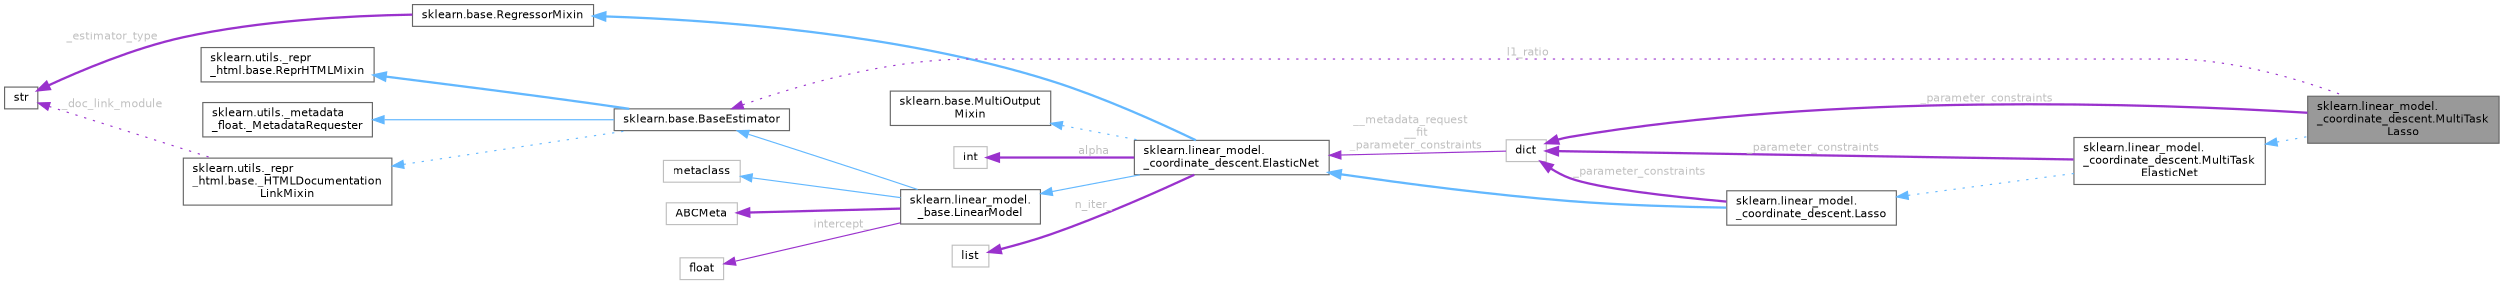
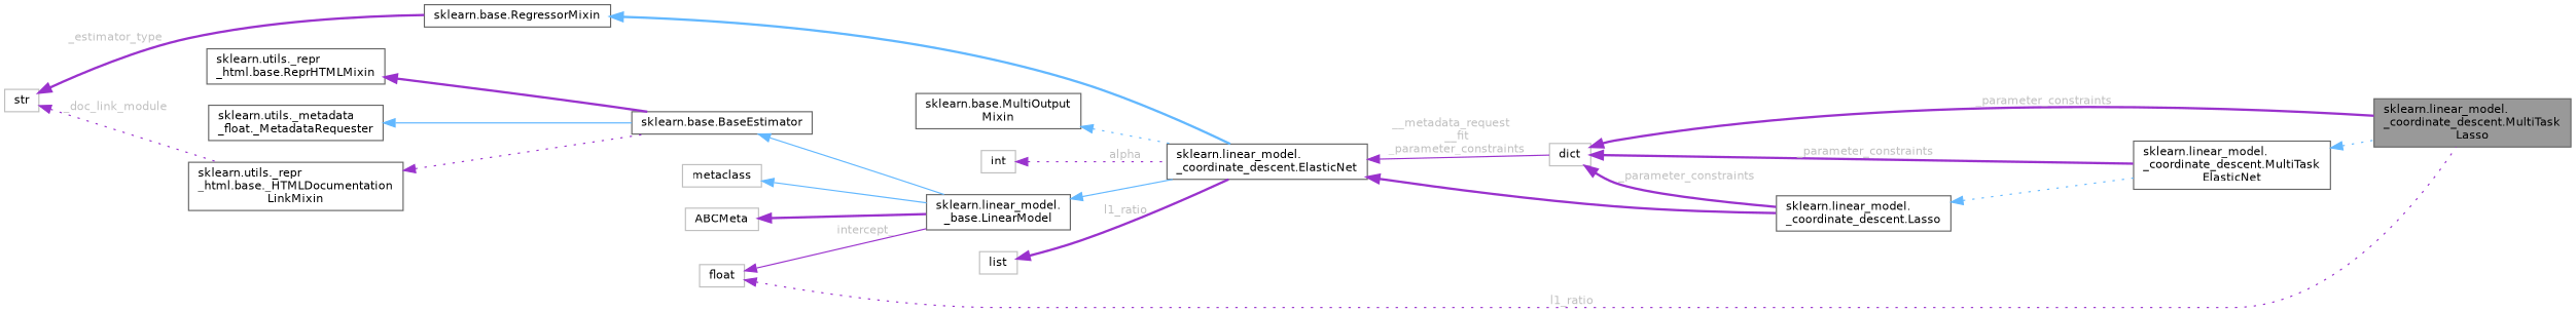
  digraph {
    rankdir=LR
    node [color=gray40 fillcolor=white fontname=Helvetica fontsize=10 shape=box style=filled]
    edge [color=steelblue1 dir=back fontname=Helvetica fontsize=10 labelfontname=Helvetica labelfontsize=10 style=bold]
    n1 [fillcolor=grey60 fontcolor=black height=0.2 label="sklearn.linear_model.\l_coordinate_descent.MultiTask\lLasso" width=0.4]
    n2 [height=0.2 label="sklearn.linear_model.\l_coordinate_descent.MultiTask\lElasticNet" width=0.4]
    n3 [height=0.2 label="sklearn.linear_model.\l_coordinate_descent.Lasso" width=0.4]
    n4 [height=0.2 label="sklearn.linear_model.\l_coordinate_descent.ElasticNet" width=0.4]
    n5 [color=grey75 height=0.2 label=dict width=0.4]
    n6 [height=0.2 label="sklearn.base.MultiOutput\lMixin" width=0.4]
    n7 [height=0.2 label="sklearn.base.RegressorMixin" width=0.4]
-   n8 [height=0.2 label=str width=0.4]
+   n8 [color=grey75 height=0.2 label=str width=0.4]
    n9 [height=0.2 label="sklearn.utils._repr\l_html.base._HTMLDocumentation\lLinkMixin" width=0.4]
    n10 [height=0.2 label="sklearn.base.BaseEstimator" width=0.4]
    n11 [height=0.2 label="sklearn.linear_model.\l_base.LinearModel" width=0.4]
    n12 [height=0.2 label="sklearn.utils._repr\l_html.base.ReprHTMLMixin" width=0.4]
    n13 [height=0.2 label="sklearn.utils._metadata\l_float._MetadataRequester" width=0.4]
    n14 [color=grey75 height=0.2 label=metaclass width=0.4]
    n15 [color=grey75 height=0.2 label=ABCMeta width=0.4]
    n16 [color=grey75 height=0.2 label=float width=0.4]
    n17 [color=grey75 height=0.2 label=int width=0.4]
    n18 [color=grey75 height=0.2 label=list width=0.4]
    n2 -> n1 [style=dotted]
    n3 -> n2 [style=dotted]
-   n4 -> n3
+   n4 -> n3 [color=darkorchid3]
    n4 -> n5 [color=darkorchid3 fontcolor=grey label=" __metadata_request\l__fit\n_parameter_constraints" style=solid]
    n5 -> n1 [color=darkorchid3 fontcolor=grey label=" _parameter_constraints"]
    n5 -> n2 [color=darkorchid3 fontcolor=grey label=" _parameter_constraints"]
    n5 -> n3 [color=darkorchid3 fontcolor=grey label=" _parameter_constraints"]
    n6 -> n4 [style=dotted]
    n7 -> n4
    n8 -> n7 [color=darkorchid3 fontcolor=grey label=" _estimator_type"]
    n8 -> n9 [color=darkorchid3 fontcolor=grey label=" _doc_link_module" style=dotted]
-   n9 -> n10 [style=dotted]
+   n9 -> n10 [color=darkorchid3 style=dotted]
    n10 -> n11 [style=solid]
    n11 -> n4 [style=solid]
-   n12 -> n10
+   n12 -> n10 [color=darkorchid3]
    n13 -> n10 [style=solid]
    n14 -> n11 [style=solid]
    n15 -> n11 [color=darkorchid3]
-   n10 -> n1 [color=darkorchid3 fontcolor=grey label=" l1_ratio" style=dotted]
+   n16 -> n1 [color=darkorchid3 fontcolor=grey label=" l1_ratio" style=dotted]
    n16 -> n11 [color=darkorchid3 fontcolor=grey label=" intercept_" style=solid]
-   n17 -> n4 [color=darkorchid3 fontcolor=grey label=" alpha"]
-   n18 -> n4 [color=darkorchid3 fontcolor=grey label=" n_iter_"]
+   n17 -> n4 [color=darkorchid3 fontcolor=grey label=" alpha" style=dotted]
+   n18 -> n4 [color=darkorchid3 fontcolor=grey label=" l1_ratio"]
  }
